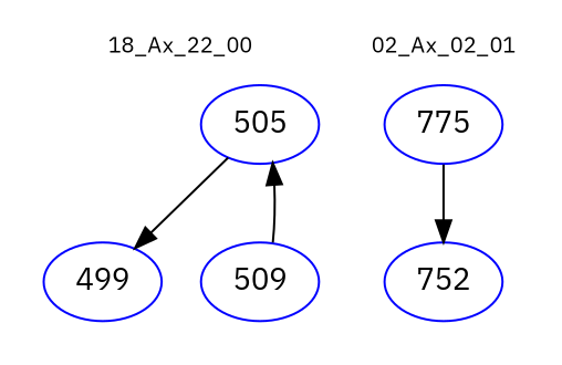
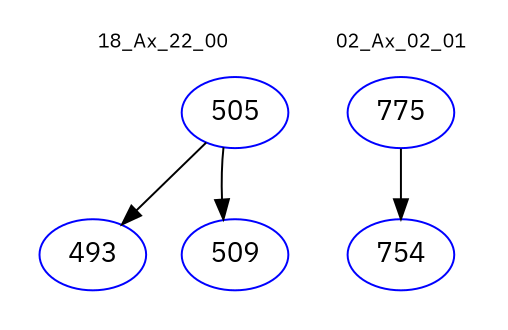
  digraph {
    fontname="IBM Plex Sans"
    node [color=blue fontname="IBM Plex Sans"]
    edge [color=black fontname="IBM Plex Sans"]
    n1 [label=505]
-   n2 [label=499]
+   n2 [label=493]
    n3 [label=509]
    n4 [label=775]
-   n5 [label=752]
+   n5 [label=754]
    subgraph cluster_1 {
      color=white
      fontsize=10
      label="18_Ax_22_00"
      n1
      n2
      n3
    }
    subgraph cluster_2 {
      color=white
      fontsize=10
      label="02_Ax_02_01"
      n4
      n5
    }
    n1 -> n2
-   n3 -> n1
+   n1 -> n3
    n4 -> n5
  }
